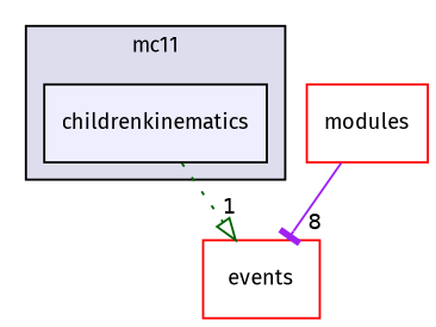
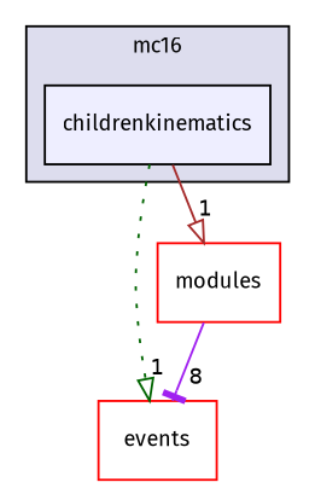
  digraph {
    compound=true
    fontname="Fira Sans"
    node [fillcolor=white fontname="Fira Sans" fontsize=10 shape=box style=filled color=red]
    edge [arrowhead=onormal fontname="Fira Sans" headlabel=1 labeldistance=1.5 labelfontname=Helvetica labelfontsize=10 style=solid]
    n1 [fillcolor="#eeeeff" label=childrenkinematics pencolor=black color=""]
    n2 [label=events]
    n3 [label=modules]
    subgraph cluster_1 {
      bgcolor="#ddddee"
      fontsize=10
-     label=mc11
+     label=mc16
      pencolor=black
      n1
    }
    n1 -> n2 [color=darkgreen style=dotted]
+   n1 -> n3 [color=brown]
    n3 -> n2 [arrowhead=tee color=purple headlabel=8]
  }
